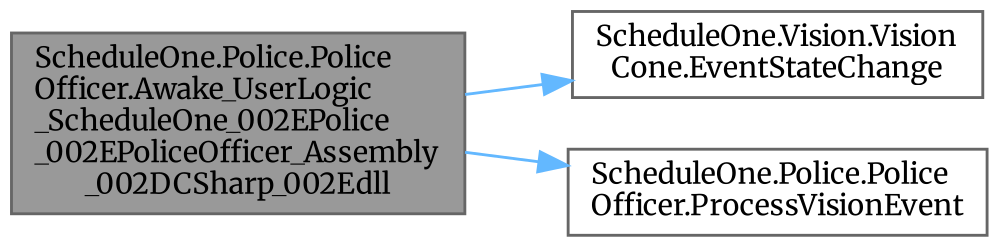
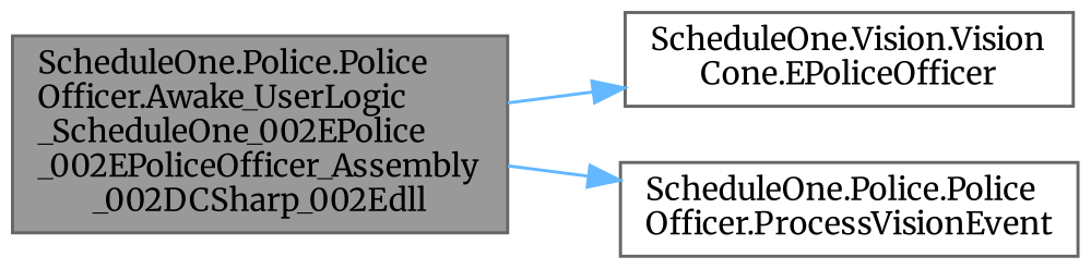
  digraph {
    rankdir=LR
    fontname=Merriweather
    node [color=grey40 fillcolor=white fontname=Merriweather fontsize=10 shape=box style=filled]
    edge [color=steelblue1 fontname=Merriweather fontsize=10 labelfontname=Helvetica labelfontsize=10 style=solid]
    n1 [color=gray40 fillcolor=grey60 fontcolor=black height=0.2 label="ScheduleOne.Police.Police\lOfficer.Awake_UserLogic\l_ScheduleOne_002EPolice\l_002EPoliceOfficer_Assembly\l_002DCSharp_002Edll" width=0.4]
-   n2 [height=0.2 label="ScheduleOne.Vision.Vision\lCone.EventStateChange" width=0.4]
+   n2 [height=0.2 label="ScheduleOne.Vision.Vision\lCone.EPoliceOfficer" width=0.4]
    n3 [height=0.2 label="ScheduleOne.Police.Police\lOfficer.ProcessVisionEvent" width=0.4]
    n1 -> n2
    n1 -> n3
  }
